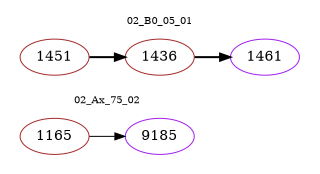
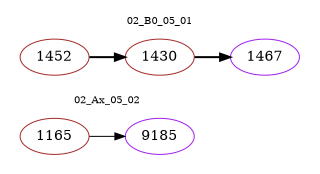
  digraph {
    rankdir=LR
    node [color=brown]
    edge [color=black style=bold]
    n1 [label=1165]
    n2 [color=purple label=9185]
-   n3 [label=1451]
-   n4 [label=1436]
-   n5 [color=purple label=1461]
+   n3 [label=1452]
+   n4 [label=1430]
+   n5 [color=purple label=1467]
    subgraph cluster_1 {
      color=white
      fontsize=10
-     label="02_Ax_75_02"
+     label="02_Ax_05_02"
      n1
      n2
    }
    subgraph cluster_2 {
      color=white
      fontsize=10
      label="02_B0_05_01"
      n3
      n4
      n5
    }
    n1 -> n2 [style=solid]
    n3 -> n4
    n4 -> n5
  }
